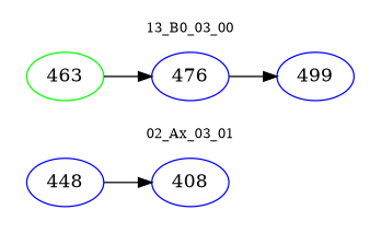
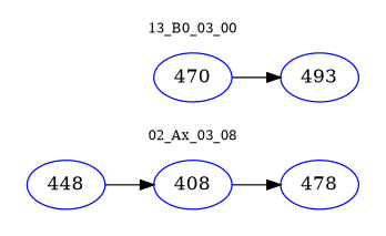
  digraph {
    rankdir=LR
    node [color=blue]
    edge [color=black]
    n1 [label=448]
    n2 [label=408]
-   n4 [color=green label=463]
-   n5 [label=476]
-   n6 [label=499]
+   n3 [label=478]
+   n5 [label=470]
+   n6 [label=493]
    subgraph cluster_1 {
      color=white
      fontsize=10
-     label="02_Ax_03_01"
+     label="02_Ax_03_08"
      n1
      n2
+     n3
    }
    subgraph cluster_2 {
      color=white
      fontsize=10
      label="13_B0_03_00"
-     n4
      n5
      n6
    }
    n1 -> n2
-   n4 -> n5
+   n2 -> n3
    n5 -> n6
  }
